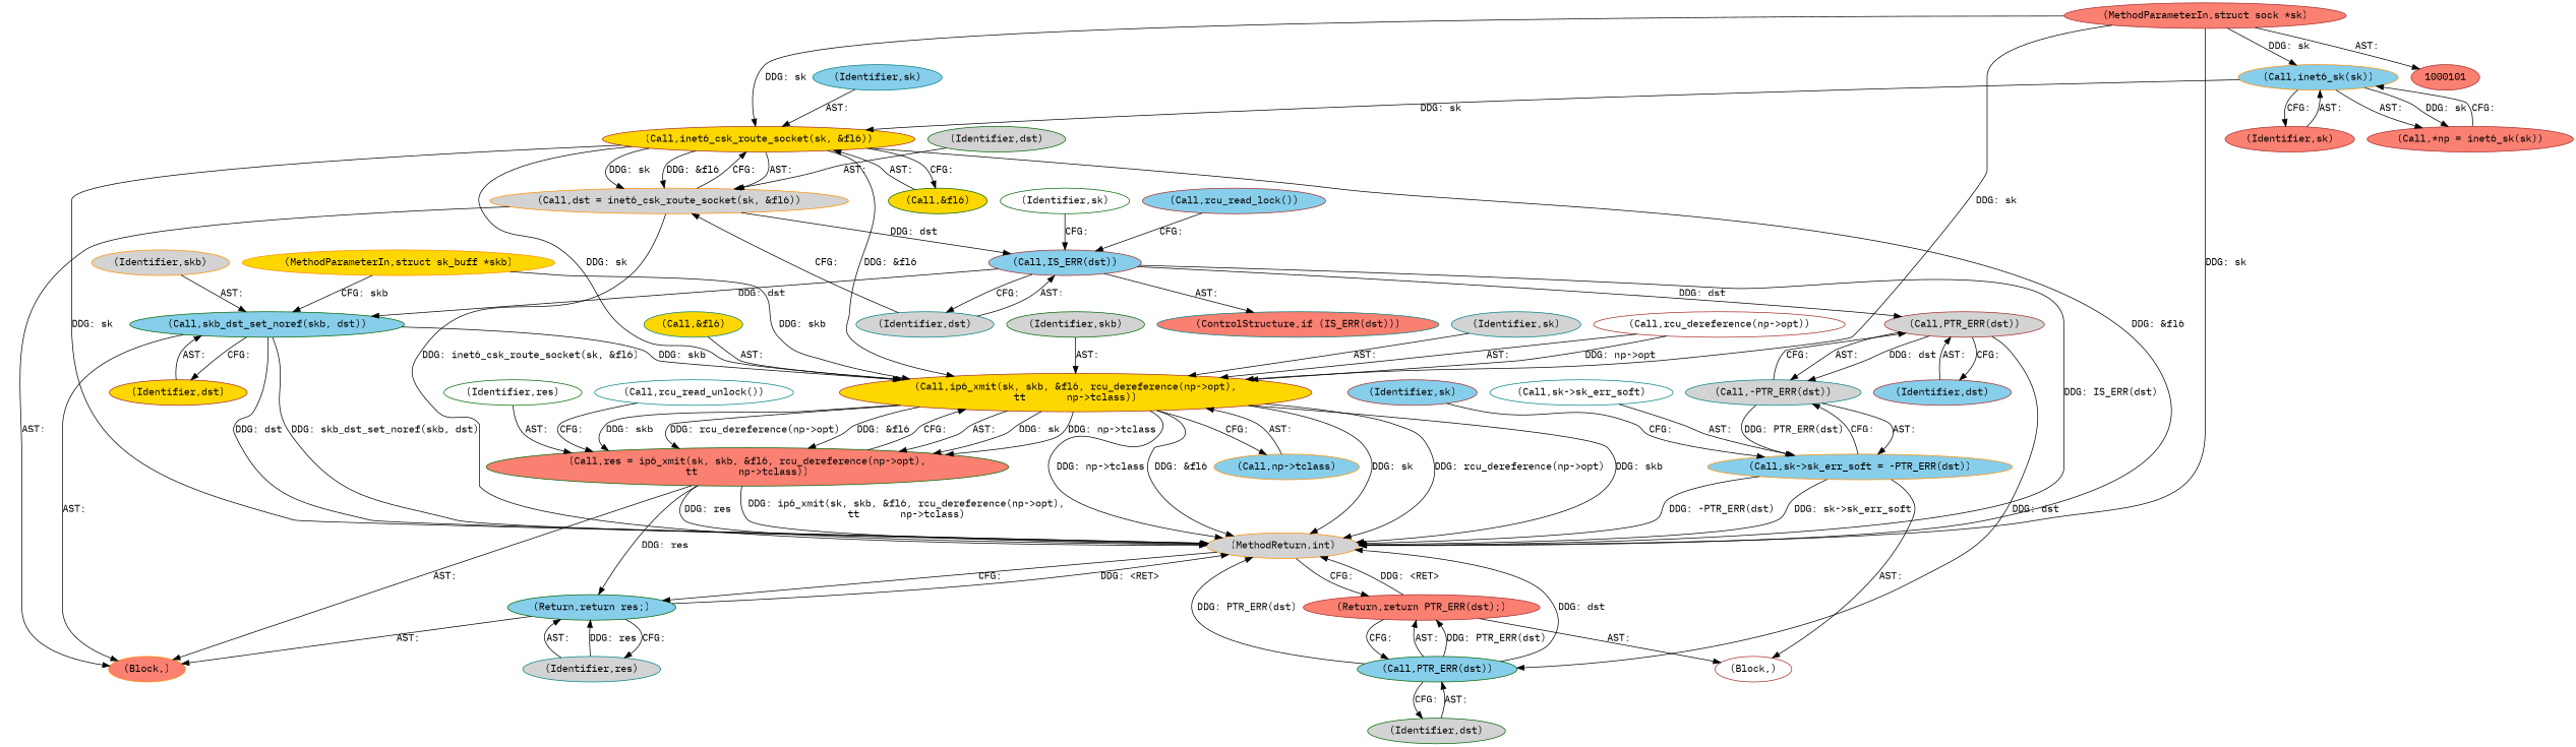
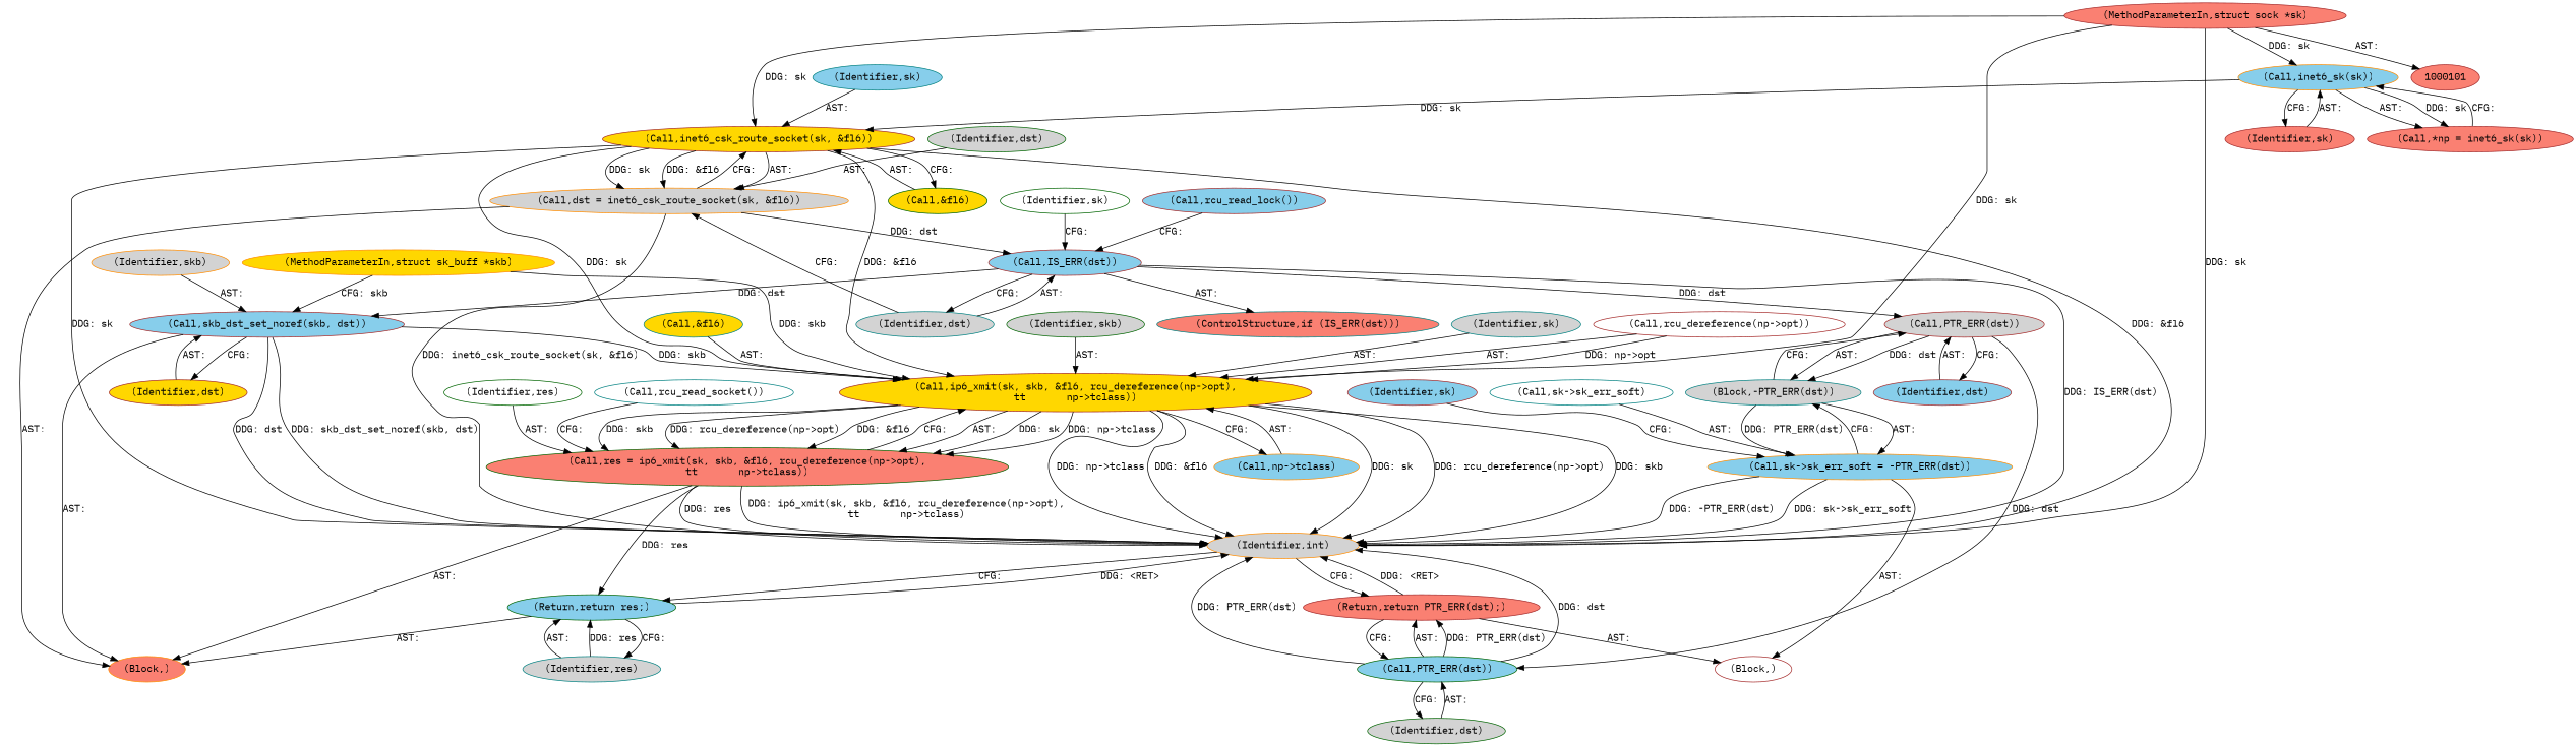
  digraph {
    fontname="IBM Plex Mono"
    node [color=brown fillcolor=lightgrey fontname="IBM Plex Mono" style=filled]
    edge [fontname="IBM Plex Mono"]
    n1 [fillcolor=gold label="(Call,inet6_csk_route_socket(sk, &fl6))"]
    n2 [color=darkorange label="(Call,dst = inet6_csk_route_socket(sk, &fl6))"]
    n3 [fillcolor=gold label="(Call,ip6_xmit(sk, skb, &fl6, rcu_dereference(np->opt),\n\t\t       np->tclass))"]
    n4 [color=darkgreen fillcolor=gold label="(Call,&fl6)"]
-   n5 [color=darkorange label="(MethodReturn,int)"]
+   n5 [color=darkorange label="(Identifier,int)"]
    n6 [fillcolor=skyblue label="(Call,IS_ERR(dst))"]
    n7 [color=darkorange fillcolor=salmon label="(Block,)"]
    n8 [color=darkgreen fillcolor=salmon label="(Call,res = ip6_xmit(sk, skb, &fl6, rcu_dereference(np->opt),\n\t\t       np->tclass))"]
    n9 [color=darkorange fillcolor=skyblue label="(Call,np->tclass)"]
    n10 [fillcolor=salmon label="(Return,return PTR_ERR(dst);)"]
    n11 [color=darkgreen fillcolor=skyblue label="(Return,return res;)"]
    n12 [color=darkorange fillcolor=skyblue label="(Call,inet6_sk(sk))"]
    n13 [fillcolor=salmon label="(Identifier,sk)"]
    n14 [fillcolor=salmon label="(Call,*np = inet6_sk(sk))"]
    n15 [fillcolor=salmon label="(MethodParameterIn,struct sock *sk)"]
    1000101 [fillcolor=salmon]
    n17 [label="(Call,PTR_ERR(dst))"]
-   n18 [color=darkgreen fillcolor=skyblue label="(Call,skb_dst_set_noref(skb, dst))"]
+   n18 [fillcolor=skyblue label="(Call,skb_dst_set_noref(skb, dst))"]
    n19 [color=teal fillcolor=salmon label="(ControlStructure,if (IS_ERR(dst)))"]
    n20 [color=teal label="(Identifier,dst)"]
-   n21 [color=teal label="(Call,-PTR_ERR(dst))"]
+   n21 [color=teal label="(Block,-PTR_ERR(dst))"]
    n22 [color=darkgreen fillcolor=skyblue label="(Call,PTR_ERR(dst))"]
    n23 [fillcolor=skyblue label="(Identifier,dst)"]
    n24 [fillcolor=gold label="(Identifier,dst)"]
    n25 [color=darkorange fillcolor=skyblue label="(Call,sk->sk_err_soft = -PTR_ERR(dst))"]
    n26 [color=darkgreen label="(Identifier,dst)"]
    n27 [fillcolor=white label="(Block,)"]
    n28 [color=teal label="(Identifier,res)"]
    n29 [fillcolor=skyblue label="(Identifier,sk)"]
    n30 [color=darkorange label="(Identifier,skb)"]
    n31 [color=darkgreen label="(Identifier,skb)"]
    n32 [fillcolor=skyblue label="(Call,rcu_read_lock())"]
    n33 [color=teal fillcolor=white label="(Call,sk->sk_err_soft)"]
    n34 [color=darkgreen label="(Identifier,dst)"]
    n35 [color=teal label="(Identifier,sk)"]
-   n36 [color=teal fillcolor=white label="(Call,rcu_read_unlock())"]
+   n36 [color=teal fillcolor=white label="(Call,rcu_read_socket())"]
    n37 [fillcolor=white label="(Call,rcu_dereference(np->opt))"]
    n38 [color=teal fillcolor=gold label="(Call,&fl6)"]
    n39 [color=darkgreen fillcolor=white label="(Identifier,sk)"]
    n40 [color=teal fillcolor=skyblue label="(Identifier,sk)"]
    n41 [color=darkorange fillcolor=gold label="(MethodParameterIn,struct sk_buff *skb)"]
    n42 [color=darkgreen fillcolor=white label="(Identifier,res)"]
    n1 -> n2 [label="AST: "]
    n1 -> n2 [label="DDG: sk"]
    n1 -> n2 [label="DDG: &fl6"]
    n1 -> n3 [label="DDG: sk"]
    n1 -> n3 [label="DDG: &fl6"]
    n1 -> n4 [label="CFG: "]
    n1 -> n5 [label="DDG: &fl6"]
    n1 -> n5 [label="DDG: sk"]
    n2 -> n1 [label="CFG: "]
    n2 -> n5 [label="DDG: inet6_csk_route_socket(sk, &fl6)"]
    n2 -> n6 [label="DDG: dst"]
    n2 -> n7 [label="AST: "]
    n3 -> n5 [label="DDG: &fl6"]
    n3 -> n5 [label="DDG: rcu_dereference(np->opt)"]
    n3 -> n5 [label="DDG: sk"]
    n3 -> n5 [label="DDG: skb"]
    n3 -> n5 [label="DDG: np->tclass"]
    n3 -> n8 [label="AST: "]
    n3 -> n8 [label="DDG: sk"]
    n3 -> n8 [label="DDG: np->tclass"]
    n3 -> n8 [label="DDG: skb"]
    n3 -> n8 [label="DDG: rcu_dereference(np->opt)"]
    n3 -> n8 [label="DDG: &fl6"]
    n3 -> n9 [label="CFG: "]
    n4 -> n1 [label="AST: "]
    n5 -> n10 [label="CFG: "]
    n5 -> n11 [label="CFG: "]
    n6 -> n5 [label="DDG: IS_ERR(dst)"]
    n6 -> n17 [label="DDG: dst"]
    n6 -> n18 [label="DDG: dst"]
    n6 -> n19 [label="AST: "]
    n6 -> n20 [label="CFG: "]
    n8 -> n3 [label="CFG: "]
    n8 -> n5 [label="DDG: res"]
    n8 -> n5 [label="DDG: ip6_xmit(sk, skb, &fl6, rcu_dereference(np->opt),\n\t\t       np->tclass)"]
    n8 -> n7 [label="AST: "]
    n8 -> n11 [label="DDG: res"]
    n9 -> n3 [label="AST: "]
    n10 -> n5 [label="DDG: <RET>"]
    n10 -> n22 [label="CFG: "]
    n10 -> n27 [label="AST: "]
    n11 -> n5 [label="DDG: <RET>"]
    n11 -> n7 [label="AST: "]
    n11 -> n28 [label="CFG: "]
    n12 -> n1 [label="DDG: sk"]
    n12 -> n13 [label="CFG: "]
    n12 -> n14 [label="AST: "]
    n12 -> n14 [label="DDG: sk"]
    n13 -> n12 [label="AST: "]
    n14 -> n12 [label="CFG: "]
    n15 -> n1 [label="DDG: sk"]
    n15 -> n3 [label="DDG: sk"]
    n15 -> n5 [label="DDG: sk"]
    n15 -> n12 [label="DDG: sk"]
    n15 -> 1000101 [label="AST: "]
    n17 -> n21 [label="AST: "]
    n17 -> n21 [label="DDG: dst"]
    n17 -> n22 [label="DDG: dst"]
    n17 -> n23 [label="CFG: "]
    n18 -> n3 [label="DDG: skb"]
    n18 -> n5 [label="DDG: skb_dst_set_noref(skb, dst)"]
    n18 -> n5 [label="DDG: dst"]
    n18 -> n7 [label="AST: "]
    n18 -> n24 [label="CFG: "]
    n20 -> n2 [label="CFG: "]
    n20 -> n6 [label="AST: "]
    n21 -> n17 [label="CFG: "]
    n21 -> n25 [label="AST: "]
    n21 -> n25 [label="DDG: PTR_ERR(dst)"]
    n22 -> n5 [label="DDG: PTR_ERR(dst)"]
    n22 -> n5 [label="DDG: dst"]
    n22 -> n10 [label="AST: "]
    n22 -> n10 [label="DDG: PTR_ERR(dst)"]
    n22 -> n26 [label="CFG: "]
    n23 -> n17 [label="AST: "]
    n24 -> n18 [label="AST: "]
    n25 -> n5 [label="DDG: sk->sk_err_soft"]
    n25 -> n5 [label="DDG: -PTR_ERR(dst)"]
    n25 -> n21 [label="CFG: "]
    n25 -> n27 [label="AST: "]
    n26 -> n22 [label="AST: "]
    n28 -> n11 [label="AST: "]
    n28 -> n11 [label="DDG: res"]
    n29 -> n25 [label="CFG: "]
    n30 -> n18 [label="AST: "]
    n31 -> n3 [label="AST: "]
    n32 -> n6 [label="CFG: "]
    n33 -> n25 [label="AST: "]
    n34 -> n2 [label="AST: "]
    n35 -> n3 [label="AST: "]
    n36 -> n8 [label="CFG: "]
    n37 -> n3 [label="AST: "]
    n37 -> n3 [label="DDG: np->opt"]
    n38 -> n3 [label="AST: "]
    n39 -> n6 [label="CFG: "]
    n40 -> n1 [label="AST: "]
    n41 -> n3 [label="DDG: skb"]
    n41 -> n18 [label="CFG: skb"]
    n42 -> n8 [label="AST: "]
  }
